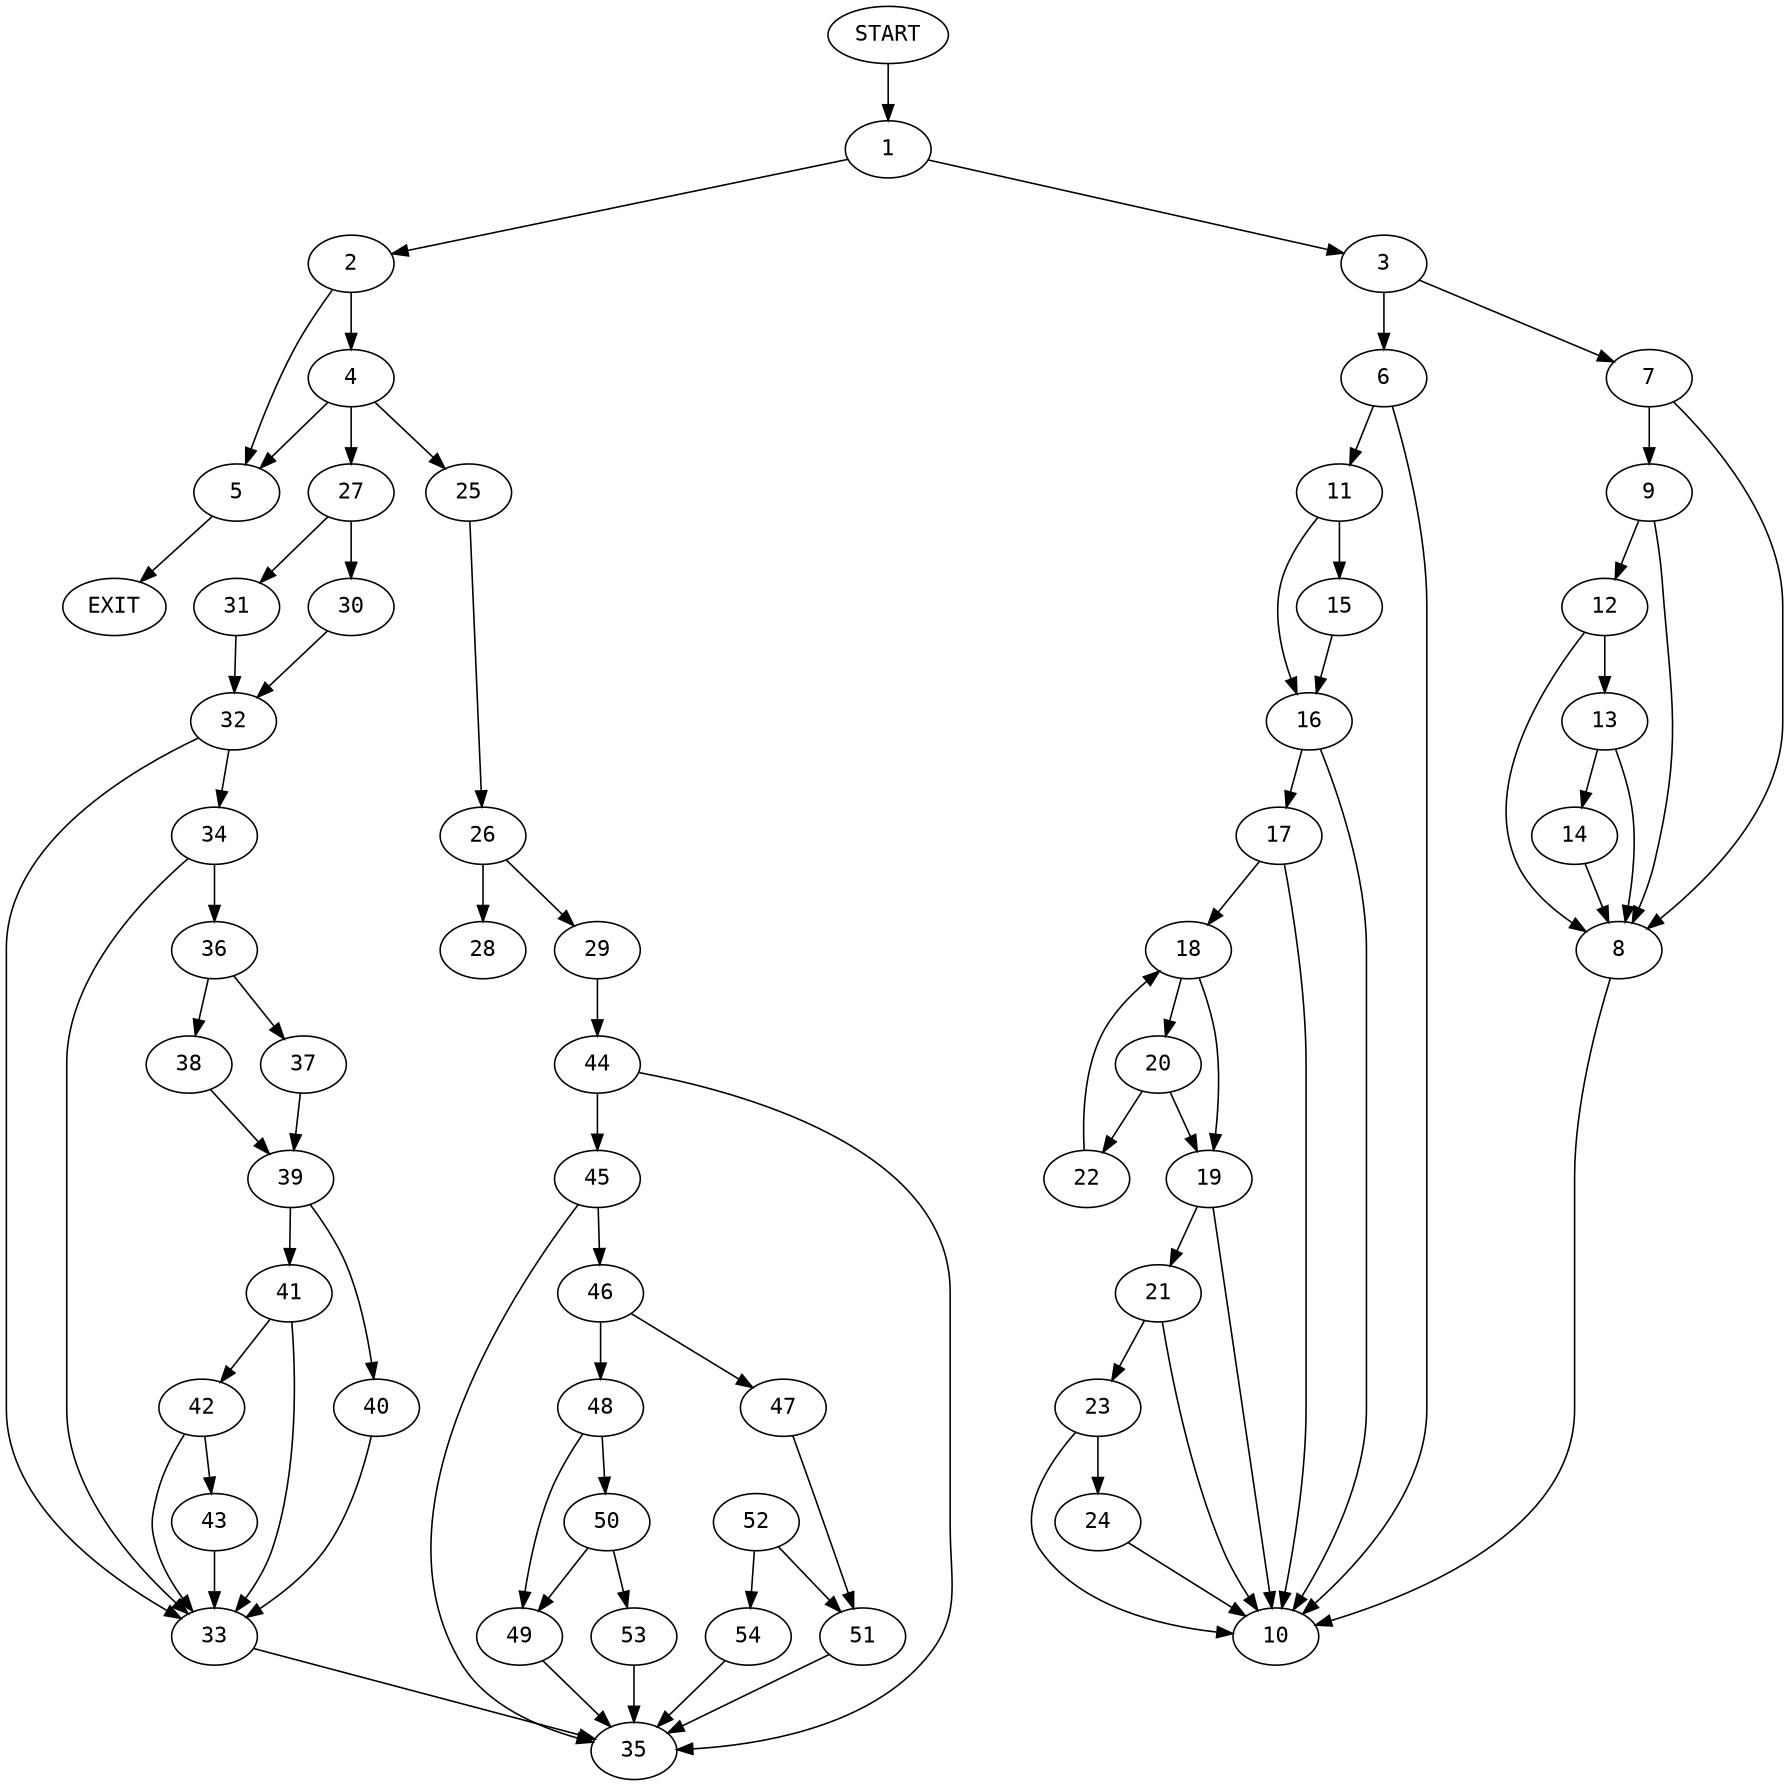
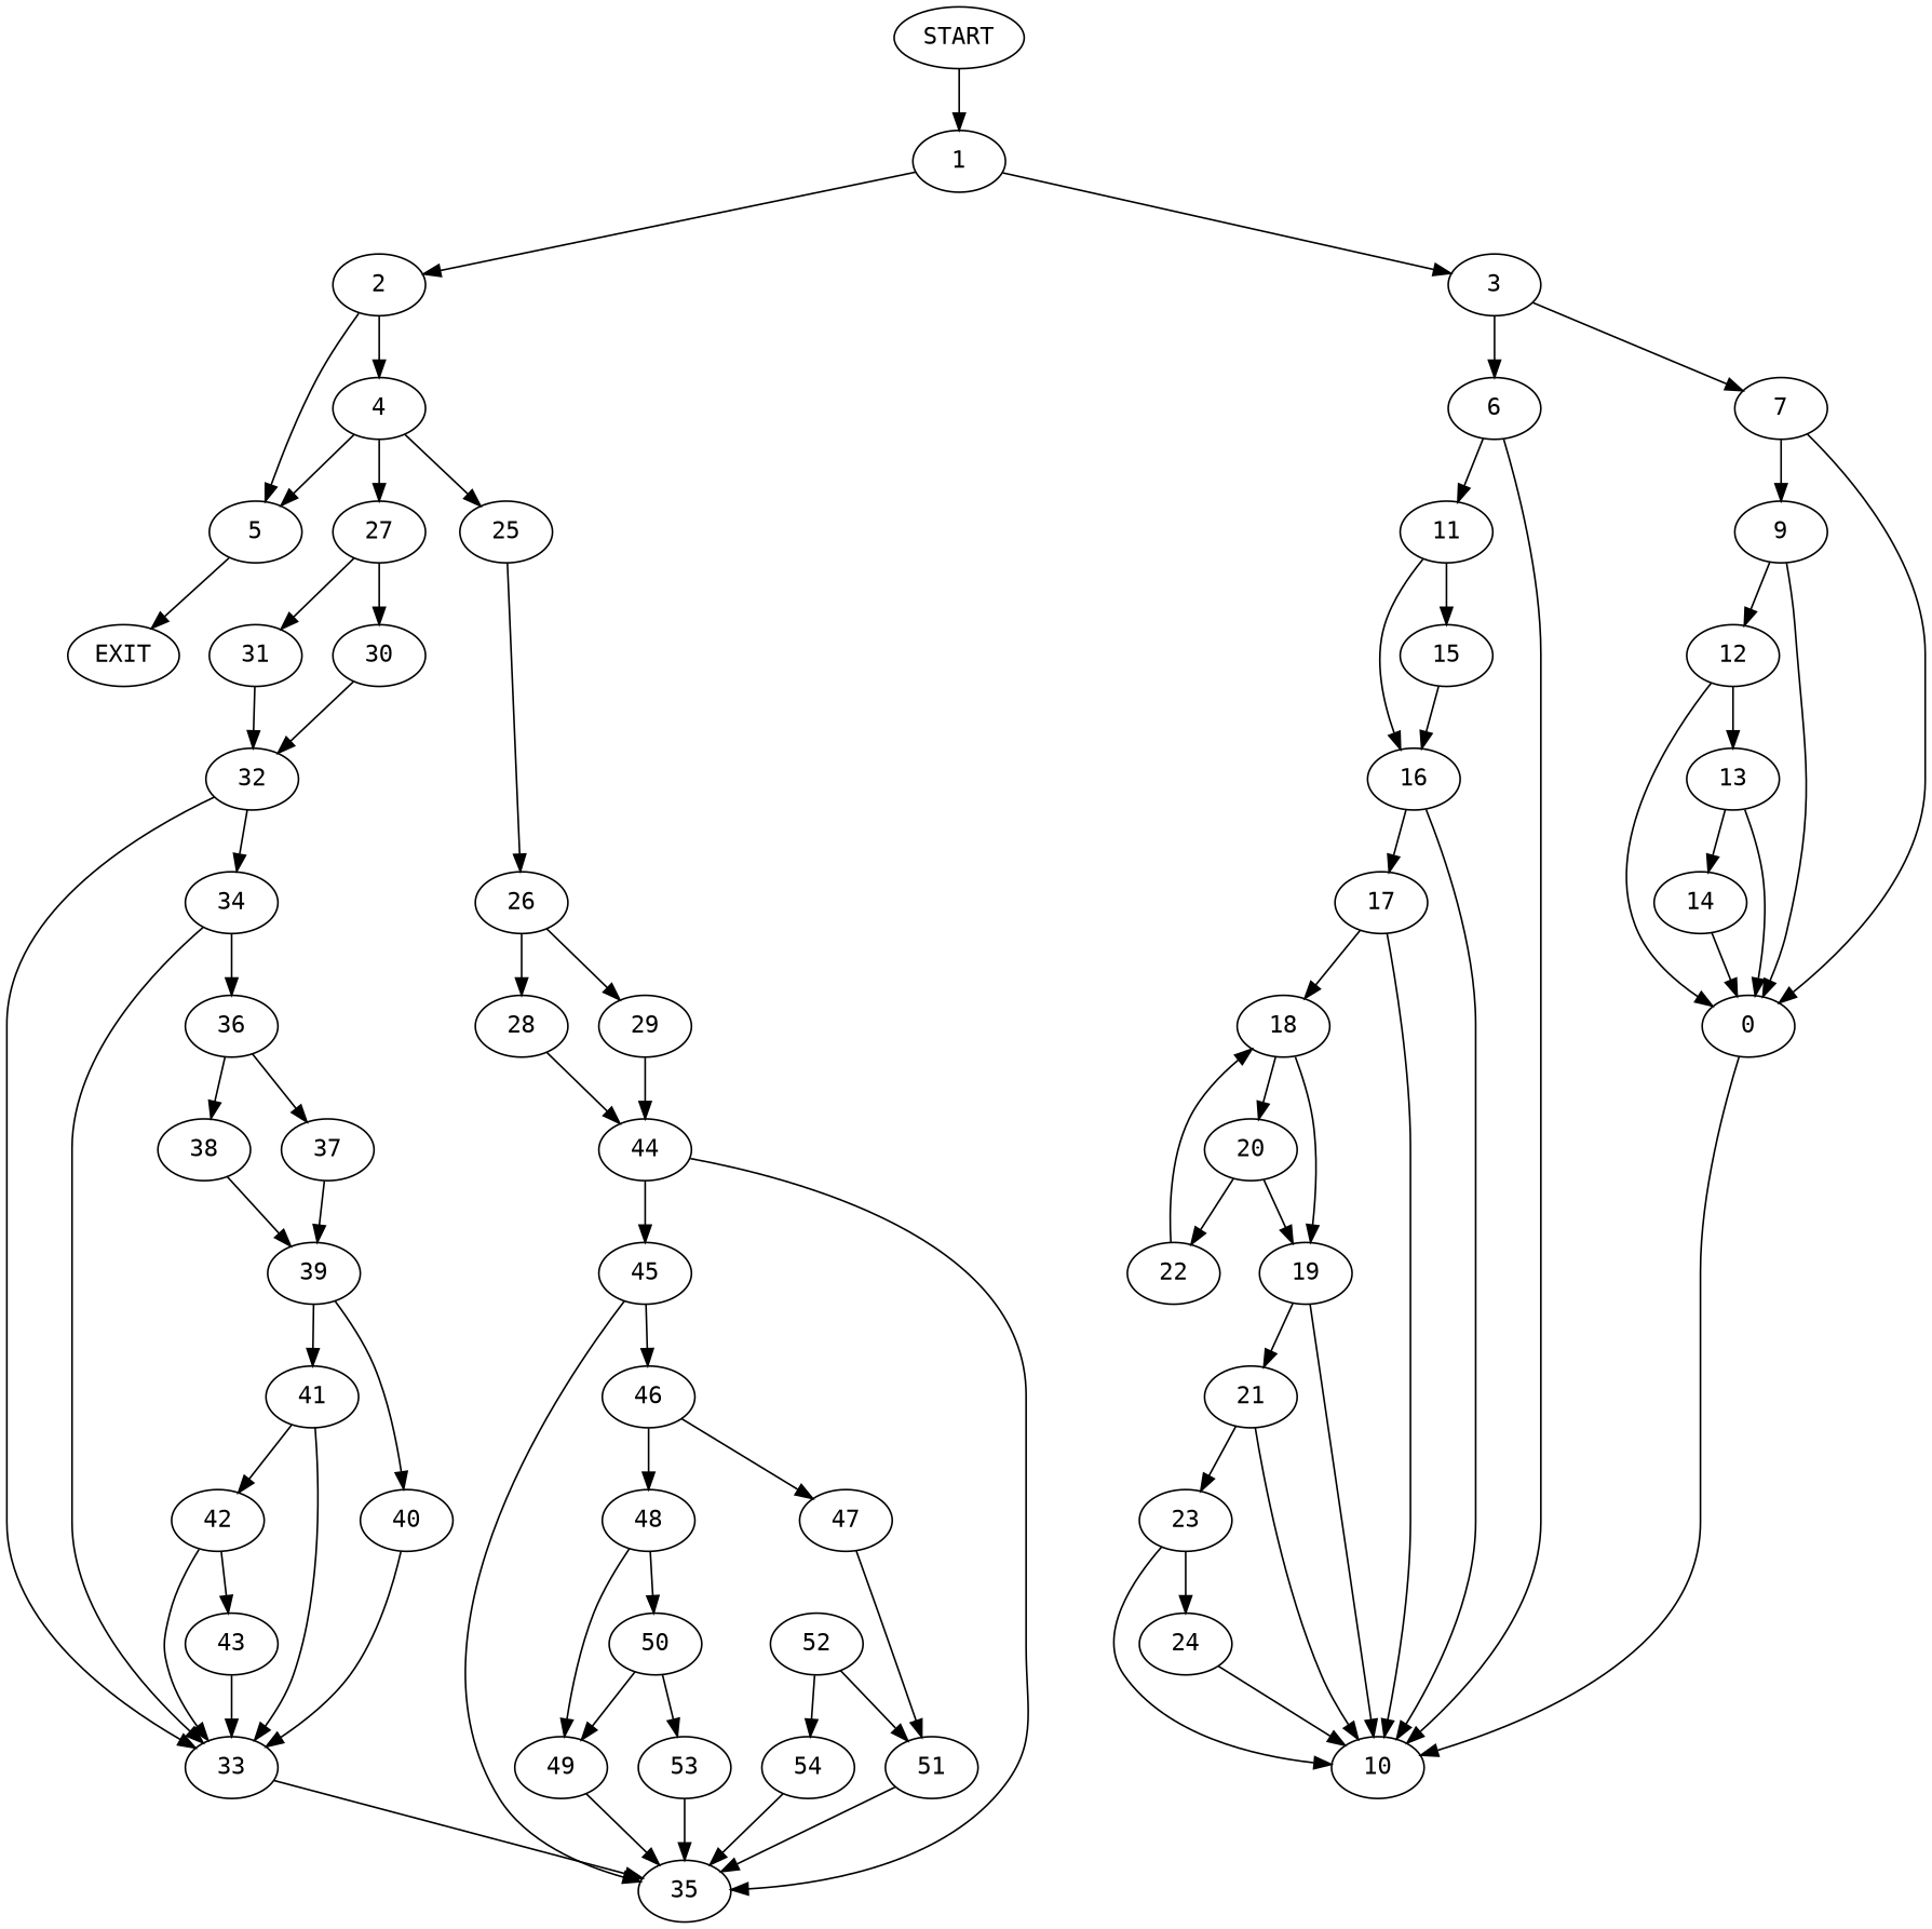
  digraph {
    fontname="DejaVu Sans Mono"
    node [fontname="DejaVu Sans Mono"]
    edge [fontname="DejaVu Sans Mono"]
    n1 [label=START]
    1
    2
    3
    n5 [label=EXIT]
    4
    5
    6
    7
    25
    27
    10
    11
-   8
+   8 [label=0]
    9
    26
    15
    16
    12
    13
    17
    14
    18
    19
    20
    21
    22
    23
    24
    28
    29
    30
    31
    44
    32
    35
    45
    33
    34
    36
    37
    38
    39
    40
    41
    42
    43
    46
    47
    48
    51
    49
    50
    52
    54
    53
    n1 -> 1
    1 -> 2
    1 -> 3
    2 -> 4
    2 -> 5
    3 -> 6
    3 -> 7
    4 -> 5
    4 -> 25
    4 -> 27
    5 -> n5
    6 -> 10
    6 -> 11
    7 -> 8
    7 -> 9
    25 -> 26
    27 -> 30
    27 -> 31
    11 -> 15
    11 -> 16
    8 -> 10
    9 -> 8
    9 -> 12
    26 -> 28
    26 -> 29
    15 -> 16
    16 -> 10
    16 -> 17
    12 -> 8
    12 -> 13
    13 -> 8
    13 -> 14
    17 -> 10
    17 -> 18
    14 -> 8
    18 -> 19
    18 -> 20
    19 -> 10
    19 -> 21
    20 -> 19
    20 -> 22
    21 -> 10
    21 -> 23
    22 -> 18
    23 -> 10
    23 -> 24
    24 -> 10
+   28 -> 44
    29 -> 44
    30 -> 32
    31 -> 32
    44 -> 35
    44 -> 45
    32 -> 33
    32 -> 34
    45 -> 35
    45 -> 46
    33 -> 35
    34 -> 33
    34 -> 36
    36 -> 37
    36 -> 38
    37 -> 39
    38 -> 39
    39 -> 40
    39 -> 41
    40 -> 33
    41 -> 33
    41 -> 42
    42 -> 33
    42 -> 43
    43 -> 33
    46 -> 47
    46 -> 48
    47 -> 51
    48 -> 49
    48 -> 50
    51 -> 35
    49 -> 35
    50 -> 49
    50 -> 53
    52 -> 51
    52 -> 54
    54 -> 35
    53 -> 35
  }
